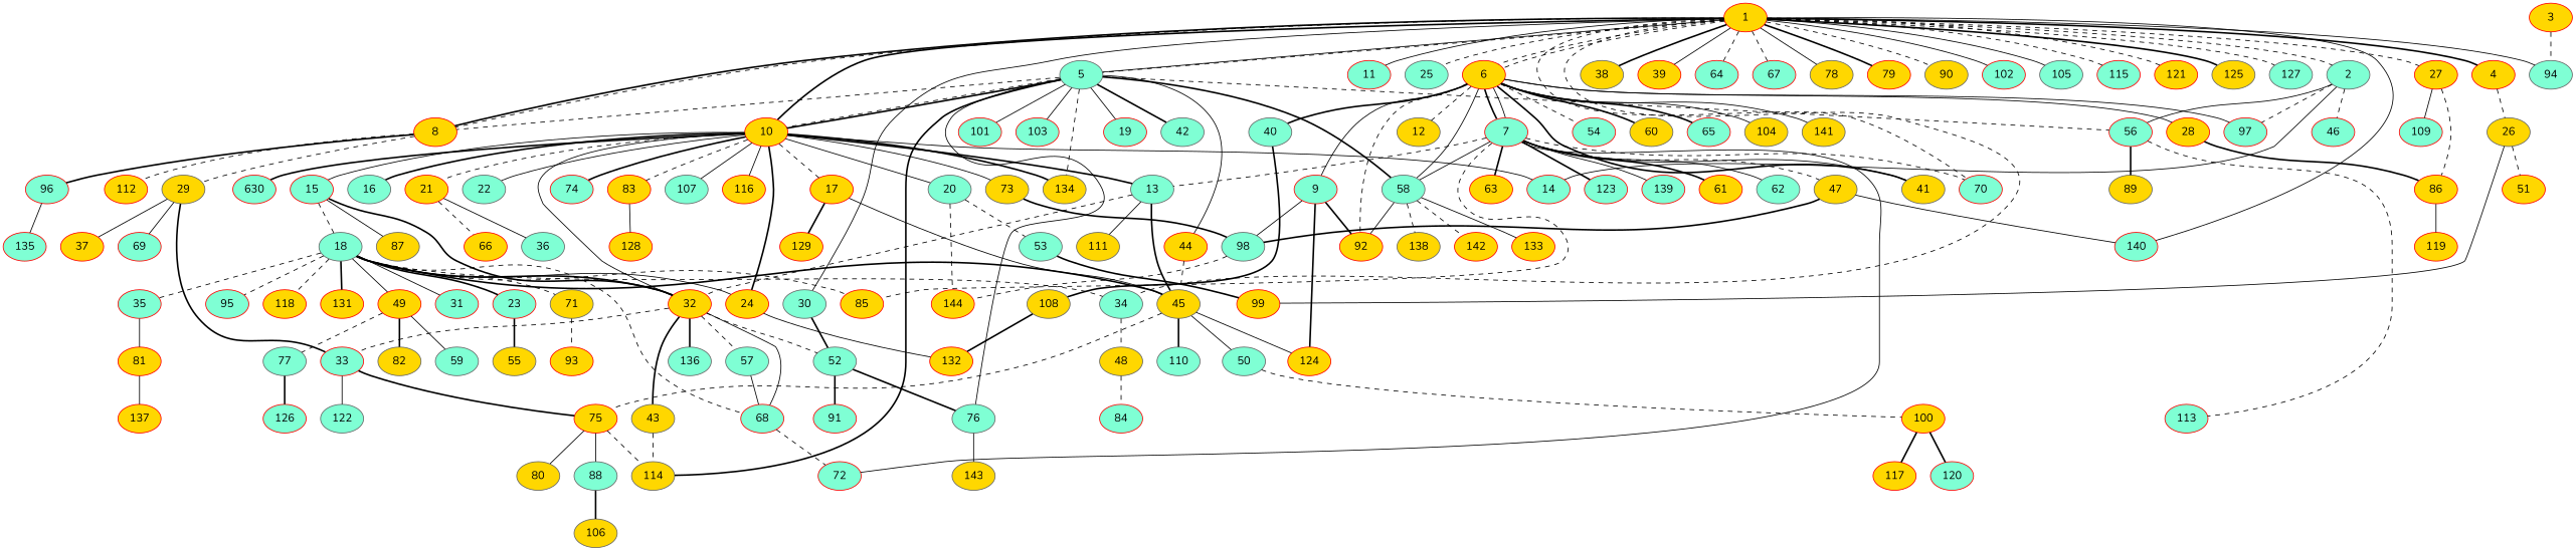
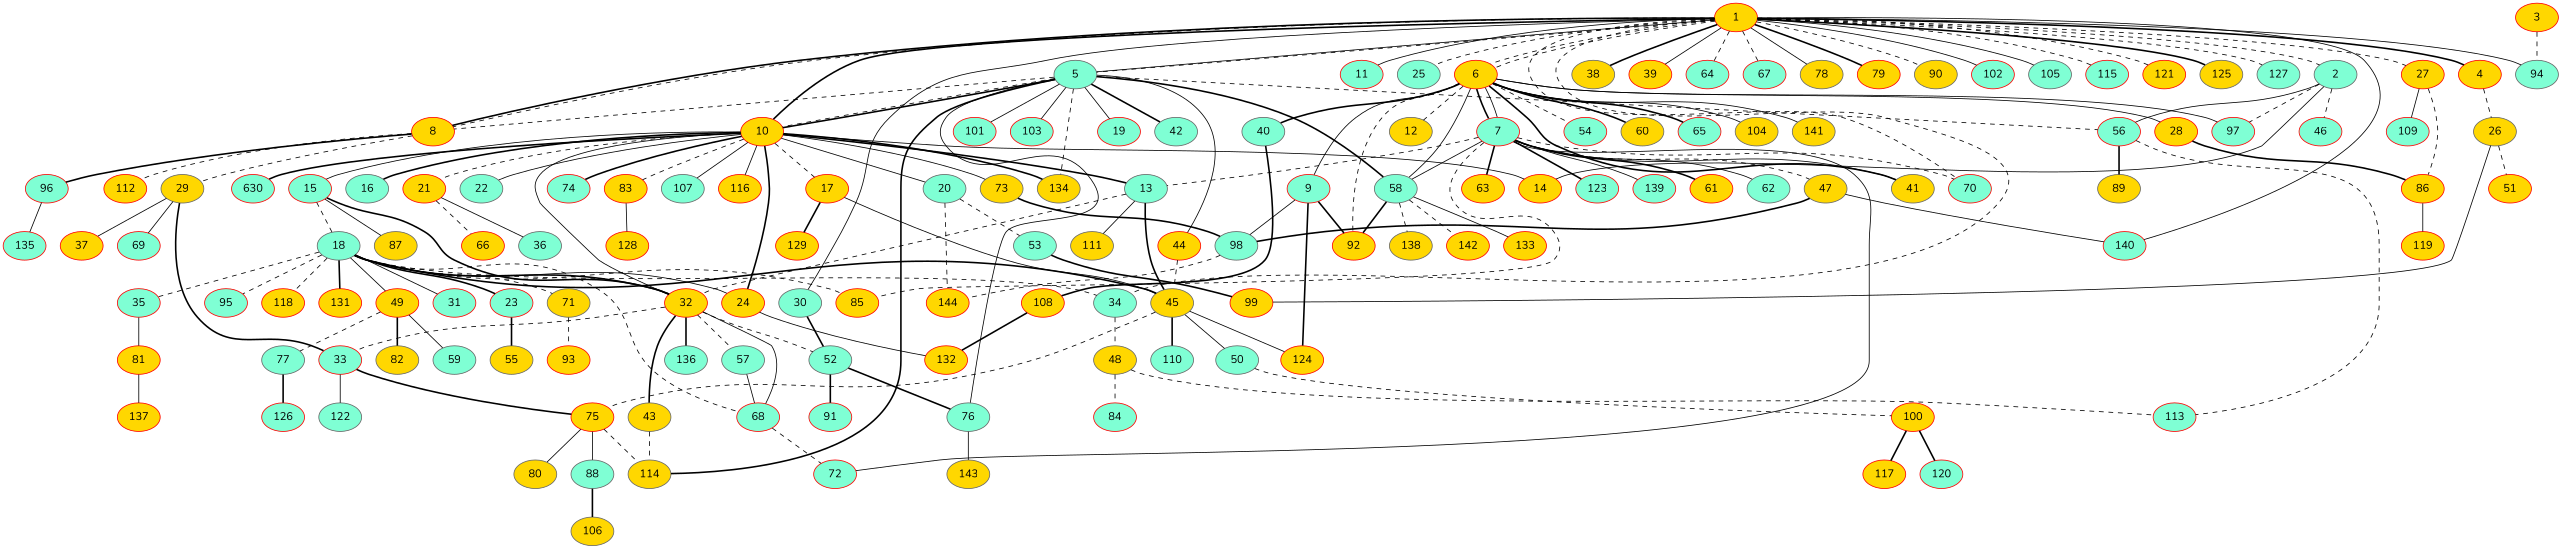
  graph {
    fontname=Nunito
    node [color=red fillcolor=gold fontname=Nunito style=filled]
    edge [fontname=Nunito style=dashed]
    2 [color=gray40 fillcolor=aquamarine]
    1
    4
    5 [color=gray40 fillcolor=aquamarine]
    6
    8
    10
    11 [fillcolor=aquamarine]
    25 [color=gray40 fillcolor=aquamarine]
    27
    30 [color=gray40 fillcolor=aquamarine]
    34 [color=gray40 fillcolor=aquamarine]
    38 [color=gray40]
    39
    64 [fillcolor=aquamarine]
    67 [fillcolor=aquamarine]
    78 [color=gray40]
    79
    90 [color=gray40]
    94 [color=gray40 fillcolor=aquamarine]
    102 [fillcolor=aquamarine]
    105 [color=gray40 fillcolor=aquamarine]
    115 [fillcolor=aquamarine]
    121
    125 [color=gray40]
    127 [color=gray40 fillcolor=aquamarine]
    140 [fillcolor=aquamarine]
    70 [fillcolor=aquamarine]
-   14 [fillcolor=aquamarine]
+   14
    46 [fillcolor=aquamarine]
    56 [fillcolor=aquamarine]
    97 [fillcolor=aquamarine]
    3
    26 [color=gray40]
    19 [fillcolor=aquamarine]
    42 [color=gray40 fillcolor=aquamarine]
    44
    58 [color=gray40 fillcolor=aquamarine]
    76 [color=gray40 fillcolor=aquamarine]
    101 [fillcolor=aquamarine]
    103 [fillcolor=aquamarine]
    114 [color=gray40]
    134 [color=gray40]
    7 [fillcolor=aquamarine]
    9 [fillcolor=aquamarine]
    12 [color=gray40]
    28
    40 [color=gray40 fillcolor=aquamarine]
    41 [color=gray40]
    54 [fillcolor=aquamarine]
    60 [color=gray40]
    65 [fillcolor=aquamarine]
    92
    104 [color=gray40]
    141 [color=gray40]
    29 [color=gray40]
    96 [fillcolor=aquamarine]
    112
    13 [color=gray40 fillcolor=aquamarine]
    15 [fillcolor=aquamarine]
    16 [color=gray40 fillcolor=aquamarine]
    17
    20 [color=gray40 fillcolor=aquamarine]
    21
    22 [color=gray40 fillcolor=aquamarine]
    24
    32
    73 [color=gray40]
    74 [fillcolor=aquamarine]
    83
    107 [color=gray40 fillcolor=aquamarine]
    116
    n73 [fillcolor=aquamarine label=630]
    86
    109 [fillcolor=aquamarine]
    52 [color=gray40 fillcolor=aquamarine]
    48 [color=gray40]
    113 [fillcolor=aquamarine]
    89 [color=gray40]
    51
    99
    45 [color=gray40]
    133
    138 [color=gray40]
    142
    143 [color=gray40]
    47 [color=gray40]
    61
    62 [color=gray40 fillcolor=aquamarine]
    63
    72 [fillcolor=aquamarine]
    85
    123 [fillcolor=aquamarine]
    139 [fillcolor=aquamarine]
    98 [color=gray40 fillcolor=aquamarine]
    124
-   108 [color=gray40]
+   108
    111 [color=gray40]
    33 [fillcolor=aquamarine]
    37
    69 [fillcolor=aquamarine]
    135 [fillcolor=aquamarine]
    144
    18 [color=gray40 fillcolor=aquamarine]
    87 [color=gray40]
    129
    53 [color=gray40 fillcolor=aquamarine]
    36 [color=gray40 fillcolor=aquamarine]
    66
    132
    68 [fillcolor=aquamarine]
    43 [color=gray40]
    57 [color=gray40 fillcolor=aquamarine]
    136 [color=gray40 fillcolor=aquamarine]
    128
    75
    50 [color=gray40 fillcolor=aquamarine]
    110 [color=gray40 fillcolor=aquamarine]
    23 [fillcolor=aquamarine]
    31 [fillcolor=aquamarine]
    35 [fillcolor=aquamarine]
    49
    71 [color=gray40]
    95 [fillcolor=aquamarine]
    118
    131
    55 [color=gray40]
    81
    59 [color=gray40 fillcolor=aquamarine]
    77 [color=gray40 fillcolor=aquamarine]
    82 [color=gray40]
    93
    119
    122 [color=gray40 fillcolor=aquamarine]
    91 [fillcolor=aquamarine]
    80 [color=gray40]
    88 [color=gray40 fillcolor=aquamarine]
    84 [fillcolor=aquamarine]
    137
    100
    126 [fillcolor=aquamarine]
    117
    120 [fillcolor=aquamarine]
    106 [color=gray40]
    2 -- 14 [style=solid]
    2 -- 46
    2 -- 56 [style=solid]
    2 -- 97
    1 -- 2
    1 -- 4 [style=bold]
    1 -- 5 [style=solid]
    1 -- 5
    1 -- 6
    1 -- 6
    1 -- 8 [style=bold]
    1 -- 8
    1 -- 10 [style=bold]
    1 -- 11 [style=solid]
    1 -- 25
    1 -- 27
    1 -- 30 [style=solid]
    1 -- 34
    1 -- 38 [style=bold]
    1 -- 39 [style=solid]
    1 -- 64
    1 -- 67
    1 -- 78 [style=solid]
    1 -- 79 [style=bold]
    1 -- 90
    1 -- 94 [style=solid]
    1 -- 102 [style=solid]
    1 -- 105 [style=solid]
    1 -- 115
    1 -- 121
    1 -- 125 [style=bold]
    1 -- 127
    1 -- 140 [style=solid]
    1 -- 70
    4 -- 26
    5 -- 8
    5 -- 10
    5 -- 10 [style=bold]
    5 -- 56
    5 -- 19 [style=solid]
    5 -- 42 [style=bold]
    5 -- 44 [style=solid]
    5 -- 58 [style=bold]
    5 -- 76 [style=solid]
    5 -- 101 [style=solid]
    5 -- 103 [style=solid]
    5 -- 114 [style=bold]
    5 -- 134
    6 -- 97 [style=solid]
    6 -- 58 [style=solid]
    6 -- 7 [style=bold]
    6 -- 7 [style=solid]
    6 -- 9 [style=solid]
    6 -- 12
    6 -- 28 [style=solid]
    6 -- 40 [style=bold]
    6 -- 41 [style=bold]
    6 -- 54
    6 -- 60 [style=bold]
    6 -- 65 [style=bold]
    6 -- 92
    6 -- 104 [style=solid]
    6 -- 141 [style=solid]
    8 -- 29
    8 -- 96 [style=bold]
    8 -- 112
    10 -- 14 [style=solid]
    10 -- 134 [style=bold]
    10 -- 13 [style=bold]
    10 -- 15 [style=solid]
    10 -- 16 [style=bold]
    10 -- 17
    10 -- 20 [style=solid]
    10 -- 21
    10 -- 22 [style=solid]
    10 -- 24 [style=bold]
    10 -- 32 [style=solid]
    10 -- 73 [style=solid]
    10 -- 74 [style=bold]
    10 -- 83
    10 -- 107 [style=solid]
    10 -- 116 [style=solid]
    10 -- n73 [style=bold]
    27 -- 86
    27 -- 109 [style=solid]
    30 -- 52 [style=bold]
    34 -- 48
    56 -- 113
    56 -- 89 [style=bold]
    3 -- 94
    26 -- 51
    26 -- 99 [style=solid]
    44 -- 45
-   58 -- 92 [style=solid]
+   58 -- 92 [style=bold]
    58 -- 133 [style=solid]
    58 -- 138
    58 -- 142
    76 -- 143 [style=solid]
    7 -- 70
    7 -- 58 [style=solid]
    7 -- 41 [style=solid]
    7 -- 13
    7 -- 47
    7 -- 61 [style=bold]
    7 -- 62 [style=solid]
    7 -- 63 [style=bold]
    7 -- 72 [style=solid]
    7 -- 85
    7 -- 123 [style=bold]
    7 -- 139 [style=solid]
    9 -- 92 [style=bold]
    9 -- 98 [style=solid]
    9 -- 124 [style=bold]
    28 -- 86 [style=bold]
    40 -- 108 [style=bold]
    29 -- 33 [style=bold]
    29 -- 37 [style=solid]
    29 -- 69 [style=solid]
    96 -- 135 [style=solid]
    13 -- 32
    13 -- 45 [style=bold]
    13 -- 111 [style=solid]
    15 -- 32 [style=bold]
    15 -- 18
    15 -- 87 [style=solid]
    17 -- 45 [style=solid]
    17 -- 129 [style=bold]
    20 -- 144
    20 -- 53
    21 -- 36 [style=solid]
    21 -- 66
    24 -- 132 [style=solid]
    32 -- 52
    32 -- 33
    32 -- 68 [style=solid]
    32 -- 43 [style=bold]
    32 -- 57
    32 -- 136 [style=bold]
    73 -- 98 [style=bold]
    83 -- 128 [style=solid]
    86 -- 119 [style=solid]
    52 -- 76 [style=bold]
    52 -- 91 [style=bold]
+   48 -- 113
    48 -- 84
    45 -- 124 [style=solid]
    45 -- 75
    45 -- 50 [style=solid]
    45 -- 110 [style=bold]
    47 -- 140 [style=solid]
    47 -- 98 [style=bold]
    98 -- 144
    108 -- 132 [style=bold]
    33 -- 75 [style=bold]
    33 -- 122 [style=solid]
    18 -- 34
    18 -- 24 [style=solid]
    18 -- 32 [style=bold]
    18 -- 45 [style=bold]
    18 -- 85
    18 -- 68
    18 -- 23 [style=bold]
    18 -- 31 [style=solid]
    18 -- 35
    18 -- 49 [style=solid]
    18 -- 71
    18 -- 95
    18 -- 118
    18 -- 131 [style=bold]
    53 -- 99 [style=bold]
    68 -- 72
    43 -- 114
    57 -- 68 [style=solid]
    75 -- 114
    75 -- 80 [style=solid]
    75 -- 88 [style=solid]
    50 -- 100
    23 -- 55 [style=bold]
    35 -- 81 [style=solid]
    49 -- 59 [style=solid]
    49 -- 77
    49 -- 82 [style=bold]
    71 -- 93
    81 -- 137 [style=solid]
    77 -- 126 [style=bold]
    88 -- 106 [style=bold]
    100 -- 117 [style=bold]
    100 -- 120 [style=bold]
  }
